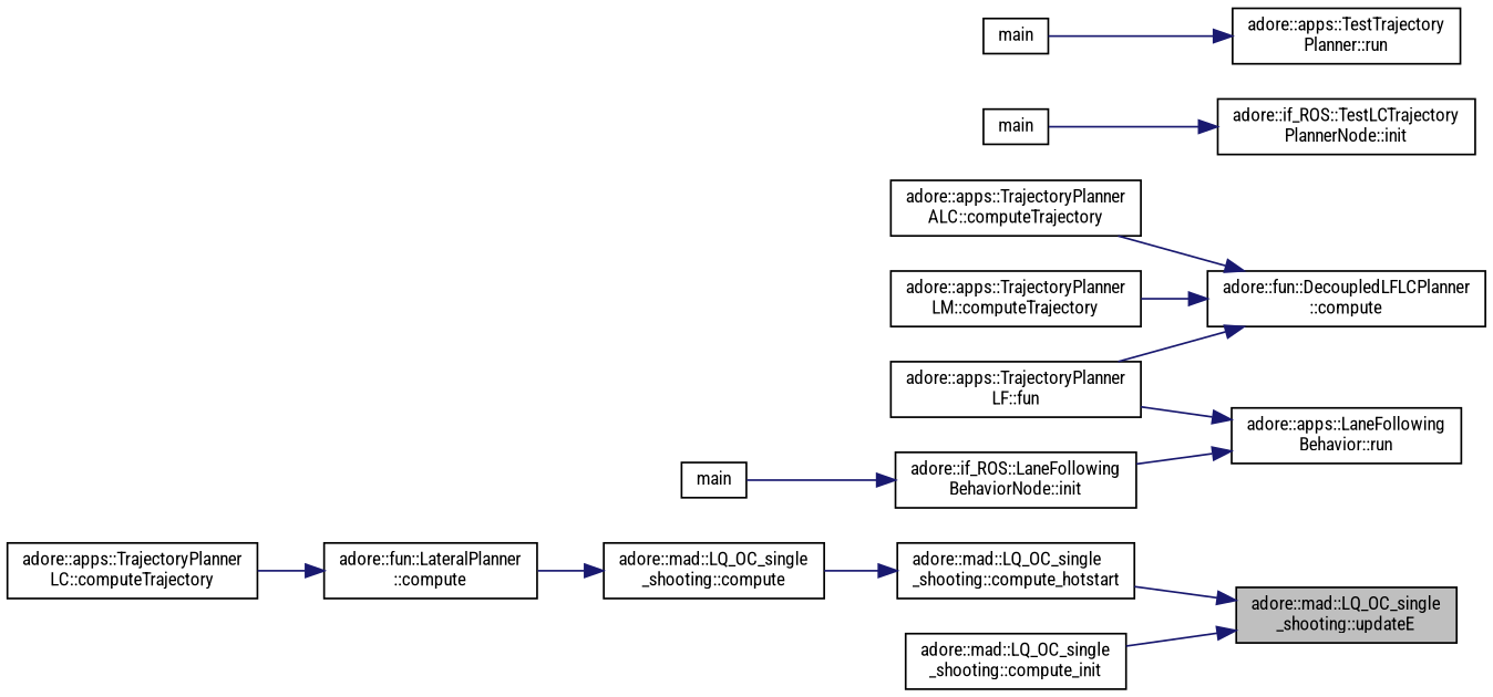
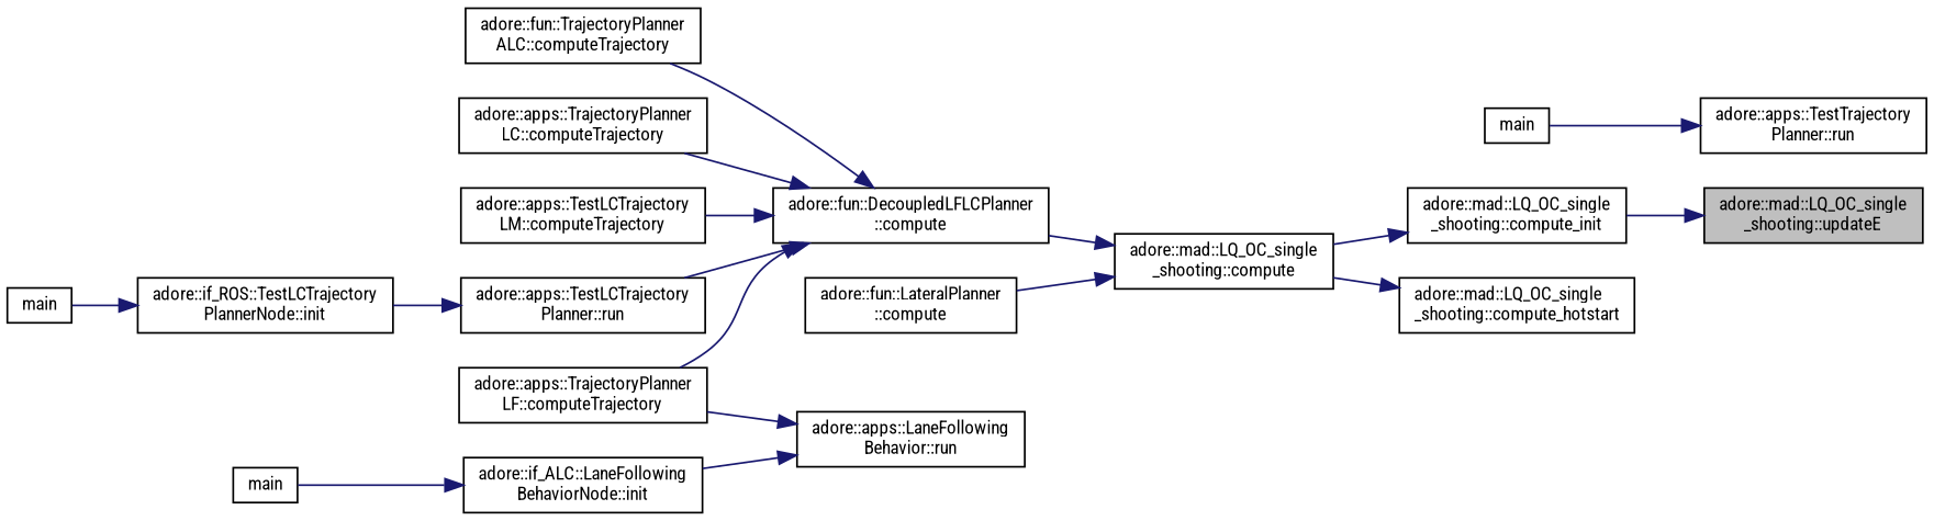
  digraph {
    fontname="Roboto Condensed"
    rankdir=RL
    node [color=black fillcolor=white fontname="Roboto Condensed" fontsize=10 shape=record style=filled]
    edge [color=midnightblue dir=back fontname="Roboto Condensed" fontsize=10 labelfontname=Helvetica labelfontsize=10 style=solid]
    n1 [fillcolor=grey75 fontcolor=black height=0.2 label="adore::mad::LQ_OC_single\l_shooting::updateE" width=0.4]
    n2 [height=0.2 label="adore::mad::LQ_OC_single\l_shooting::compute_hotstart" width=0.4]
    n3 [height=0.2 label="adore::mad::LQ_OC_single\l_shooting::compute_init" width=0.4]
    n4 [height=0.2 label="adore::mad::LQ_OC_single\l_shooting::compute" width=0.4]
    n5 [height=0.2 label="adore::fun::DecoupledLFLCPlanner\l::compute" width=0.4]
    n6 [height=0.2 label="adore::fun::LateralPlanner\l::compute" width=0.4]
-   n7 [height=0.2 label="adore::apps::TrajectoryPlanner\lALC::computeTrajectory" width=0.4]
+   n7 [height=0.2 label="adore::fun::TrajectoryPlanner\lALC::computeTrajectory" width=0.4]
    n8 [height=0.2 label="adore::apps::TrajectoryPlanner\lLC::computeTrajectory" width=0.4]
-   n9 [height=0.2 label="adore::apps::TrajectoryPlanner\lLF::fun" width=0.4]
-   n10 [height=0.2 label="adore::apps::TrajectoryPlanner\lLM::computeTrajectory" width=0.4]
+   n9 [height=0.2 label="adore::apps::TrajectoryPlanner\lLF::computeTrajectory" width=0.4]
+   n10 [height=0.2 label="adore::apps::TestLCTrajectory\lLM::computeTrajectory" width=0.4]
+   n11 [height=0.2 label="adore::apps::TestLCTrajectory\lPlanner::run" width=0.4]
    n12 [height=0.2 label="adore::if_ROS::TestLCTrajectory\lPlannerNode::init" width=0.4]
    n13 [height=0.2 label="adore::apps::TestTrajectory\lPlanner::run" width=0.4]
    n14 [height=0.2 label=main width=0.4]
    n15 [height=0.2 label="adore::apps::LaneFollowing\lBehavior::run" width=0.4]
-   n16 [height=0.2 label="adore::if_ROS::LaneFollowing\lBehaviorNode::init" width=0.4]
+   n16 [height=0.2 label="adore::if_ALC::LaneFollowing\lBehaviorNode::init" width=0.4]
    n17 [height=0.2 label=main width=0.4]
    n18 [height=0.2 label=main width=0.4]
-   n1 -> n2
    n1 -> n3
    n2 -> n4
+   n3 -> n4
+   n4 -> n5
    n4 -> n6
    n5 -> n7
-   n6 -> n8
+   n5 -> n8
    n5 -> n9
    n5 -> n10
+   n5 -> n11
+   n11 -> n12
    n12 -> n18
    n13 -> n14
    n15 -> n9
    n15 -> n16
    n16 -> n17
  }
